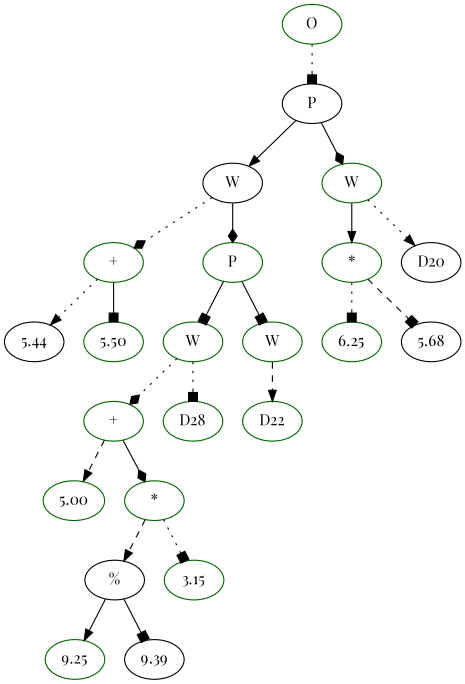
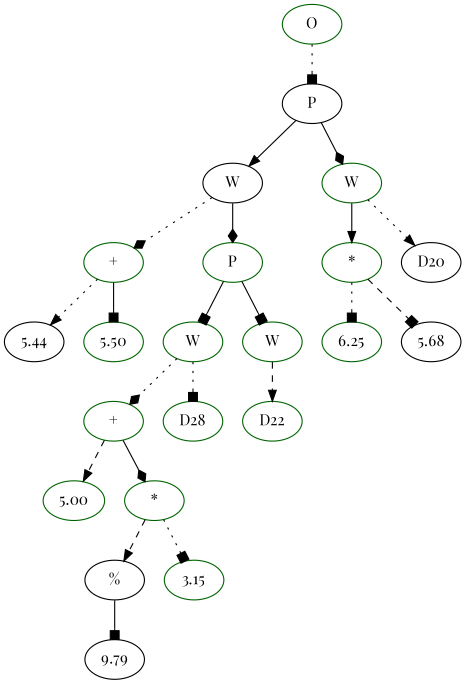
  digraph {
    fontname="Playfair Display"
    node [color=darkgreen fontname="Playfair Display"]
    edge [arrowhead=box fontname="Playfair Display" style=solid]
    n1 [label=O]
    n2 [color=black label=P]
    n3 [color=black label=W]
    n4 [label=W]
    n5 [label="+"]
    n6 [label=P]
    n7 [label="*"]
    n8 [color=black label=D20]
    n9 [color=black label=5.44]
    n10 [label=5.50]
    n11 [label=W]
    n12 [label=W]
    n13 [label="+"]
    n14 [label=D28]
    n15 [label=D22]
    n16 [label=5.00]
    n17 [label="*"]
    n18 [color=black label="%"]
    n19 [label=3.15]
-   n20 [label=9.25]
-   n21 [color=black label=9.39]
+   n21 [color=black label=9.79]
    n22 [label=6.25]
    n23 [color=black label=5.68]
    n1 -> n2 [style=dotted]
    n2 -> n3 [arrowhead=normal]
    n2 -> n4 [arrowhead=diamond]
    n3 -> n5 [arrowhead=diamond style=dotted]
    n3 -> n6 [arrowhead=diamond]
    n4 -> n7 [arrowhead=normal]
    n4 -> n8 [arrowhead=normal style=dotted]
    n5 -> n9 [arrowhead=normal style=dotted]
    n5 -> n10
    n6 -> n11
    n6 -> n12
    n7 -> n22 [style=dotted]
    n7 -> n23 [style=dashed]
    n11 -> n13 [arrowhead=diamond style=dotted]
    n11 -> n14 [style=dotted]
    n12 -> n15 [arrowhead=normal style=dashed]
    n13 -> n16 [arrowhead=normal style=dashed]
    n13 -> n17 [arrowhead=diamond]
    n17 -> n18 [arrowhead=normal style=dashed]
    n17 -> n19 [style=dotted]
-   n18 -> n20 [arrowhead=normal]
    n18 -> n21
  }
